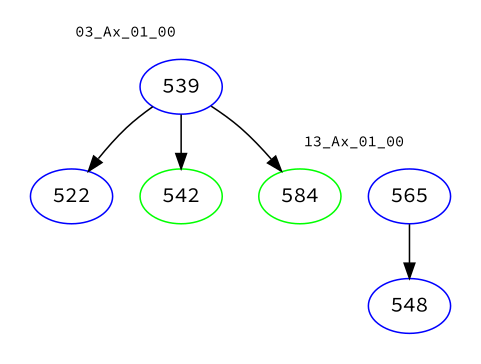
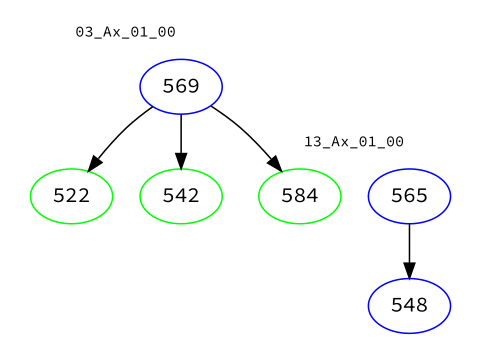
  digraph {
    fontname="Source Code Pro"
    node [color=blue fontname="Source Code Pro"]
    edge [color=black fontname="Source Code Pro"]
    n1 [label=565]
    n2 [label=548]
    n3 [color=green label=584]
-   n4 [label=539]
-   n5 [label=522]
+   n4 [label=569]
+   n5 [color=green label=522]
    n6 [color=green label=542]
    subgraph cluster_1 {
      color=white
      fontsize=10
      label="13_Ax_01_00"
      n1
      n2
      n3
    }
    subgraph cluster_2 {
      color=white
      fontsize=10
      label="03_Ax_01_00"
      n4
      n5
      n6
    }
    n1 -> n2
    n4 -> n3
    n4 -> n5
    n4 -> n6
  }
